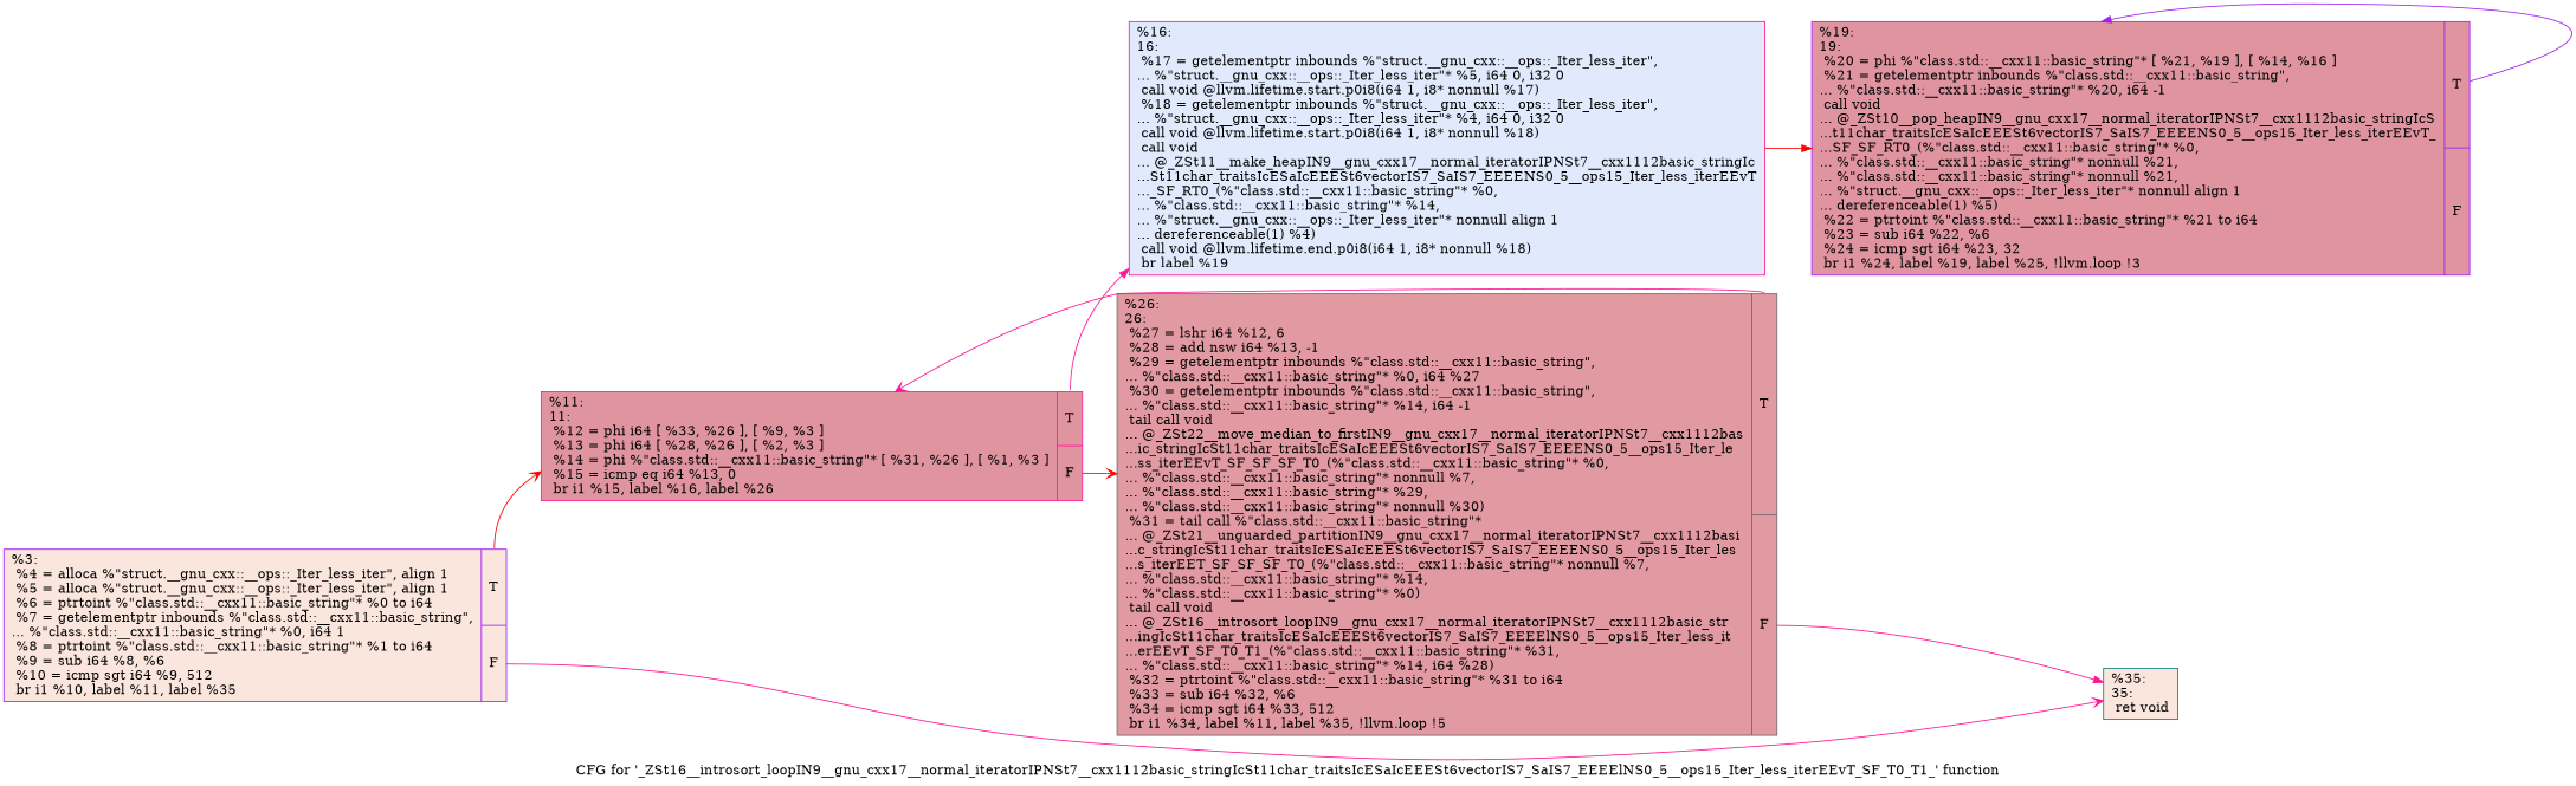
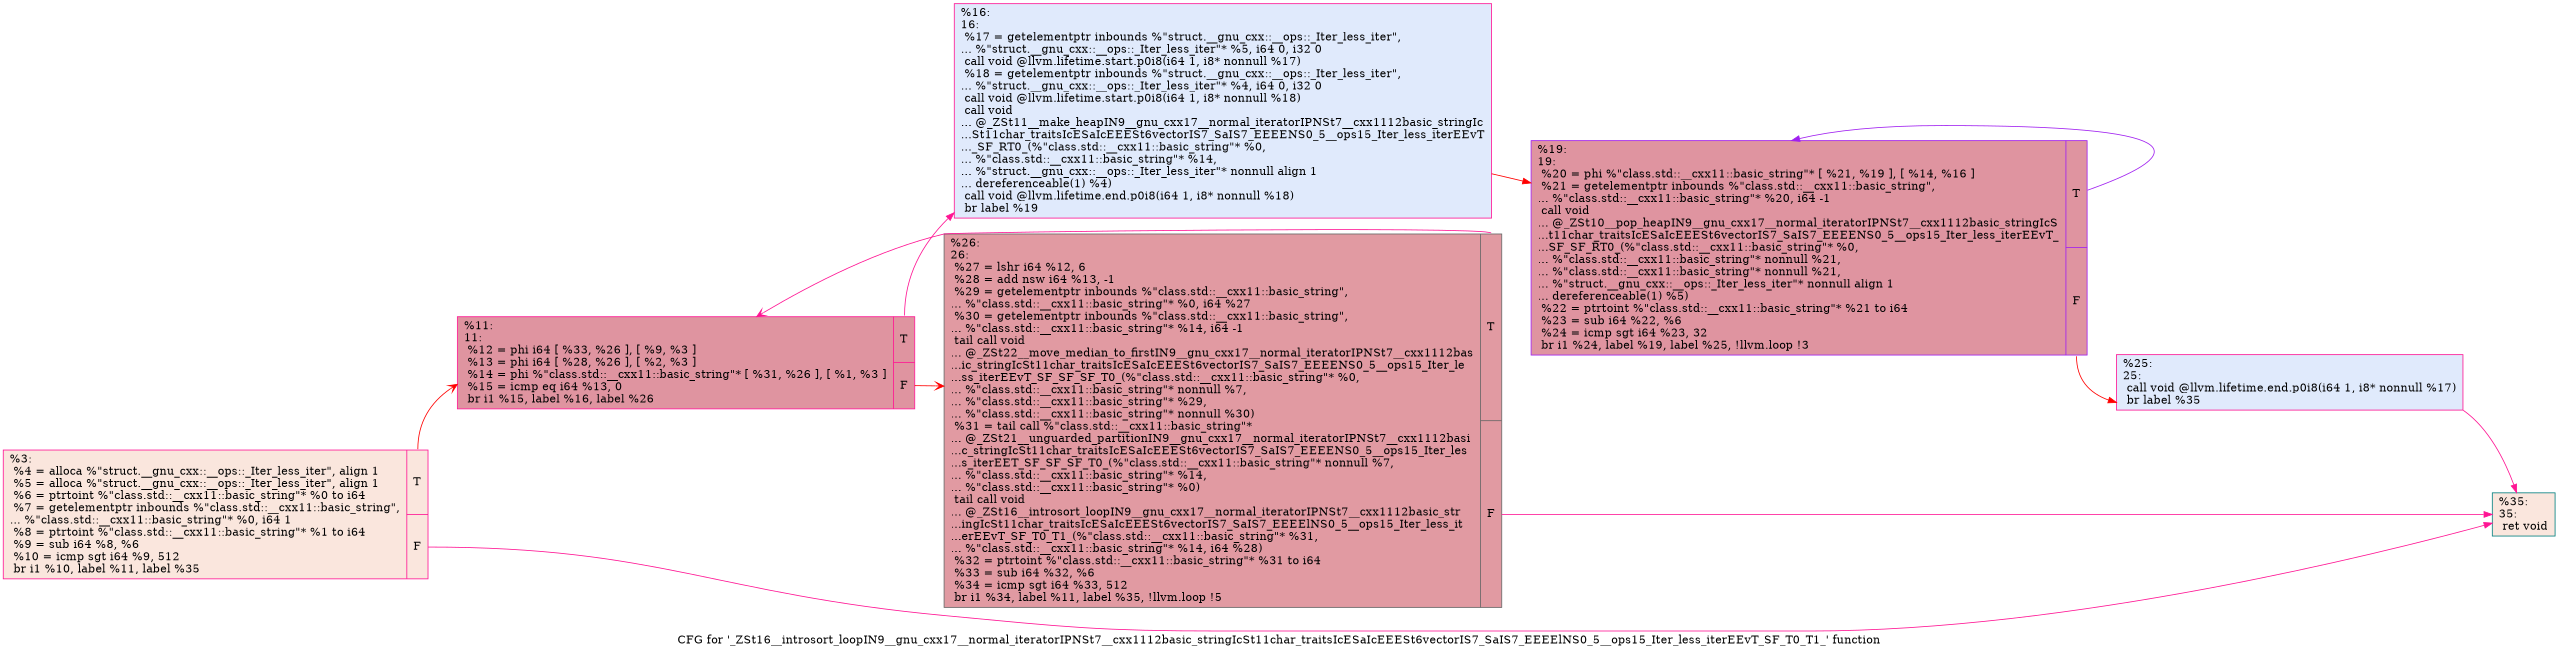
  digraph {
    label="CFG for '_ZSt16__introsort_loopIN9__gnu_cxx17__normal_iteratorIPNSt7__cxx1112basic_stringIcSt11char_traitsIcESaIcEEESt6vectorIS7_SaIS7_EEEElNS0_5__ops15_Iter_less_iterEEvT_SF_T0_T1_' function"
    rankdir=LR
    node [color=deeppink fillcolor="#f3c7b170" shape=record style=filled]
    edge [arrowhead=normal color=deeppink tailport=s0]
-   n1 [color=purple label="{%3:\l  %4 = alloca %\"struct.__gnu_cxx::__ops::_Iter_less_iter\", align 1\l  %5 = alloca %\"struct.__gnu_cxx::__ops::_Iter_less_iter\", align 1\l  %6 = ptrtoint %\"class.std::__cxx11::basic_string\"* %0 to i64\l  %7 = getelementptr inbounds %\"class.std::__cxx11::basic_string\",\l... %\"class.std::__cxx11::basic_string\"* %0, i64 1\l  %8 = ptrtoint %\"class.std::__cxx11::basic_string\"* %1 to i64\l  %9 = sub i64 %8, %6\l  %10 = icmp sgt i64 %9, 512\l  br i1 %10, label %11, label %35\l|{<s0>T|<s1>F}}"]
+   n1 [label="{%3:\l  %4 = alloca %\"struct.__gnu_cxx::__ops::_Iter_less_iter\", align 1\l  %5 = alloca %\"struct.__gnu_cxx::__ops::_Iter_less_iter\", align 1\l  %6 = ptrtoint %\"class.std::__cxx11::basic_string\"* %0 to i64\l  %7 = getelementptr inbounds %\"class.std::__cxx11::basic_string\",\l... %\"class.std::__cxx11::basic_string\"* %0, i64 1\l  %8 = ptrtoint %\"class.std::__cxx11::basic_string\"* %1 to i64\l  %9 = sub i64 %8, %6\l  %10 = icmp sgt i64 %9, 512\l  br i1 %10, label %11, label %35\l|{<s0>T|<s1>F}}"]
    n2 [fillcolor="#b70d2870" label="{%11:\l11:                                               \l  %12 = phi i64 [ %33, %26 ], [ %9, %3 ]\l  %13 = phi i64 [ %28, %26 ], [ %2, %3 ]\l  %14 = phi %\"class.std::__cxx11::basic_string\"* [ %31, %26 ], [ %1, %3 ]\l  %15 = icmp eq i64 %13, 0\l  br i1 %15, label %16, label %26\l|{<s0>T|<s1>F}}"]
    n3 [color=teal label="{%35:\l35:                                               \l  ret void\l}"]
    n4 [fillcolor="#b9d0f970" label="{%16:\l16:                                               \l  %17 = getelementptr inbounds %\"struct.__gnu_cxx::__ops::_Iter_less_iter\",\l... %\"struct.__gnu_cxx::__ops::_Iter_less_iter\"* %5, i64 0, i32 0\l  call void @llvm.lifetime.start.p0i8(i64 1, i8* nonnull %17)\l  %18 = getelementptr inbounds %\"struct.__gnu_cxx::__ops::_Iter_less_iter\",\l... %\"struct.__gnu_cxx::__ops::_Iter_less_iter\"* %4, i64 0, i32 0\l  call void @llvm.lifetime.start.p0i8(i64 1, i8* nonnull %18)\l  call void\l... @_ZSt11__make_heapIN9__gnu_cxx17__normal_iteratorIPNSt7__cxx1112basic_stringIc\l...St11char_traitsIcESaIcEEESt6vectorIS7_SaIS7_EEEENS0_5__ops15_Iter_less_iterEEvT\l..._SF_RT0_(%\"class.std::__cxx11::basic_string\"* %0,\l... %\"class.std::__cxx11::basic_string\"* %14,\l... %\"struct.__gnu_cxx::__ops::_Iter_less_iter\"* nonnull align 1\l... dereferenceable(1) %4)\l  call void @llvm.lifetime.end.p0i8(i64 1, i8* nonnull %18)\l  br label %19\l}"]
    n5 [color=gray40 fillcolor="#bb1b2c70" label="{%26:\l26:                                               \l  %27 = lshr i64 %12, 6\l  %28 = add nsw i64 %13, -1\l  %29 = getelementptr inbounds %\"class.std::__cxx11::basic_string\",\l... %\"class.std::__cxx11::basic_string\"* %0, i64 %27\l  %30 = getelementptr inbounds %\"class.std::__cxx11::basic_string\",\l... %\"class.std::__cxx11::basic_string\"* %14, i64 -1\l  tail call void\l... @_ZSt22__move_median_to_firstIN9__gnu_cxx17__normal_iteratorIPNSt7__cxx1112bas\l...ic_stringIcSt11char_traitsIcESaIcEEESt6vectorIS7_SaIS7_EEEENS0_5__ops15_Iter_le\l...ss_iterEEvT_SF_SF_SF_T0_(%\"class.std::__cxx11::basic_string\"* %0,\l... %\"class.std::__cxx11::basic_string\"* nonnull %7,\l... %\"class.std::__cxx11::basic_string\"* %29,\l... %\"class.std::__cxx11::basic_string\"* nonnull %30)\l  %31 = tail call %\"class.std::__cxx11::basic_string\"*\l... @_ZSt21__unguarded_partitionIN9__gnu_cxx17__normal_iteratorIPNSt7__cxx1112basi\l...c_stringIcSt11char_traitsIcESaIcEEESt6vectorIS7_SaIS7_EEEENS0_5__ops15_Iter_les\l...s_iterEET_SF_SF_SF_T0_(%\"class.std::__cxx11::basic_string\"* nonnull %7,\l... %\"class.std::__cxx11::basic_string\"* %14,\l... %\"class.std::__cxx11::basic_string\"* %0)\l  tail call void\l... @_ZSt16__introsort_loopIN9__gnu_cxx17__normal_iteratorIPNSt7__cxx1112basic_str\l...ingIcSt11char_traitsIcESaIcEEESt6vectorIS7_SaIS7_EEEElNS0_5__ops15_Iter_less_it\l...erEEvT_SF_T0_T1_(%\"class.std::__cxx11::basic_string\"* %31,\l... %\"class.std::__cxx11::basic_string\"* %14, i64 %28)\l  %32 = ptrtoint %\"class.std::__cxx11::basic_string\"* %31 to i64\l  %33 = sub i64 %32, %6\l  %34 = icmp sgt i64 %33, 512\l  br i1 %34, label %11, label %35, !llvm.loop !5\l|{<s0>T|<s1>F}}"]
    n6 [color=purple fillcolor="#b70d2870" label="{%19:\l19:                                               \l  %20 = phi %\"class.std::__cxx11::basic_string\"* [ %21, %19 ], [ %14, %16 ]\l  %21 = getelementptr inbounds %\"class.std::__cxx11::basic_string\",\l... %\"class.std::__cxx11::basic_string\"* %20, i64 -1\l  call void\l... @_ZSt10__pop_heapIN9__gnu_cxx17__normal_iteratorIPNSt7__cxx1112basic_stringIcS\l...t11char_traitsIcESaIcEEESt6vectorIS7_SaIS7_EEEENS0_5__ops15_Iter_less_iterEEvT_\l...SF_SF_RT0_(%\"class.std::__cxx11::basic_string\"* %0,\l... %\"class.std::__cxx11::basic_string\"* nonnull %21,\l... %\"class.std::__cxx11::basic_string\"* nonnull %21,\l... %\"struct.__gnu_cxx::__ops::_Iter_less_iter\"* nonnull align 1\l... dereferenceable(1) %5)\l  %22 = ptrtoint %\"class.std::__cxx11::basic_string\"* %21 to i64\l  %23 = sub i64 %22, %6\l  %24 = icmp sgt i64 %23, 32\l  br i1 %24, label %19, label %25, !llvm.loop !3\l|{<s0>T|<s1>F}}"]
+   n7 [fillcolor="#b9d0f970" label="{%25:\l25:                                               \l  call void @llvm.lifetime.end.p0i8(i64 1, i8* nonnull %17)\l  br label %35\l}"]
    n1 -> n2 [arrowhead=vee color=red]
-   n1 -> n3 [arrowhead=vee tailport=s1]
+   n1 -> n3 [tailport=s1]
    n2 -> n4
    n2 -> n5 [arrowhead=vee color=red tailport=s1]
    n4 -> n6 [color=red]
    n5 -> n2 [arrowhead=vee]
    n5 -> n3 [tailport=s1]
    n6 -> n6 [color=purple]
+   n6 -> n7 [color=red tailport=s1]
+   n7 -> n3
  }
